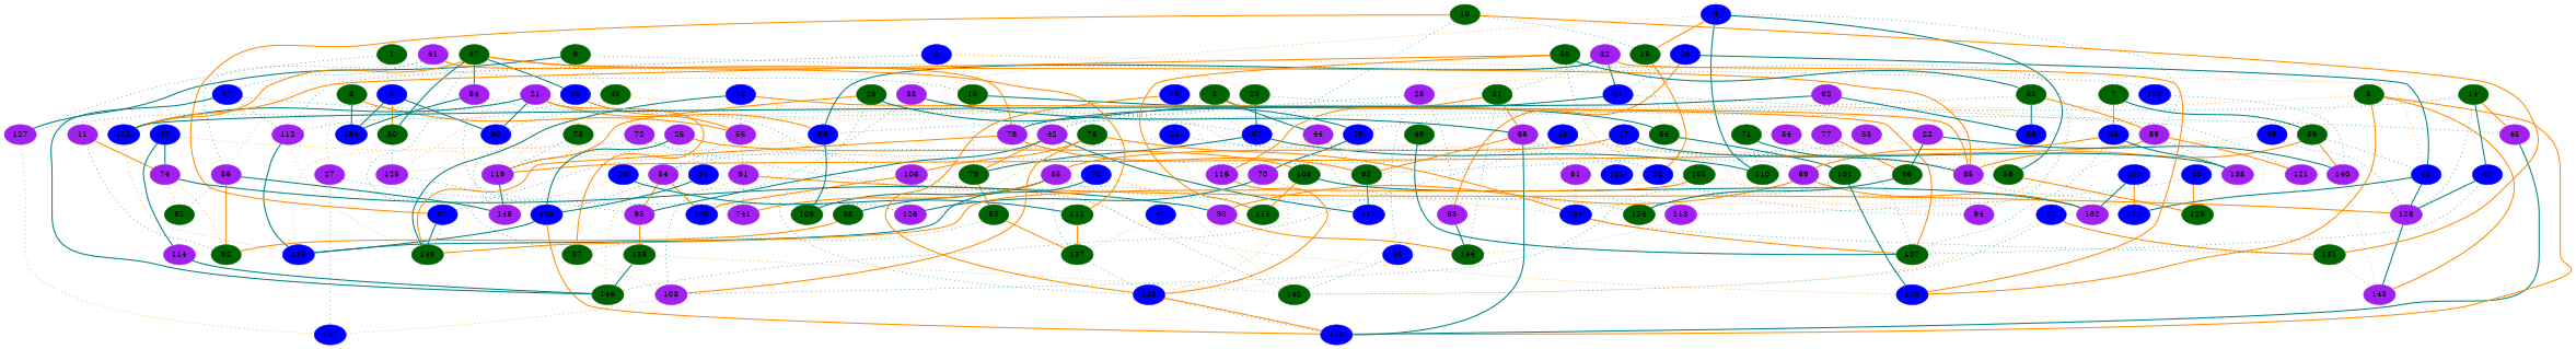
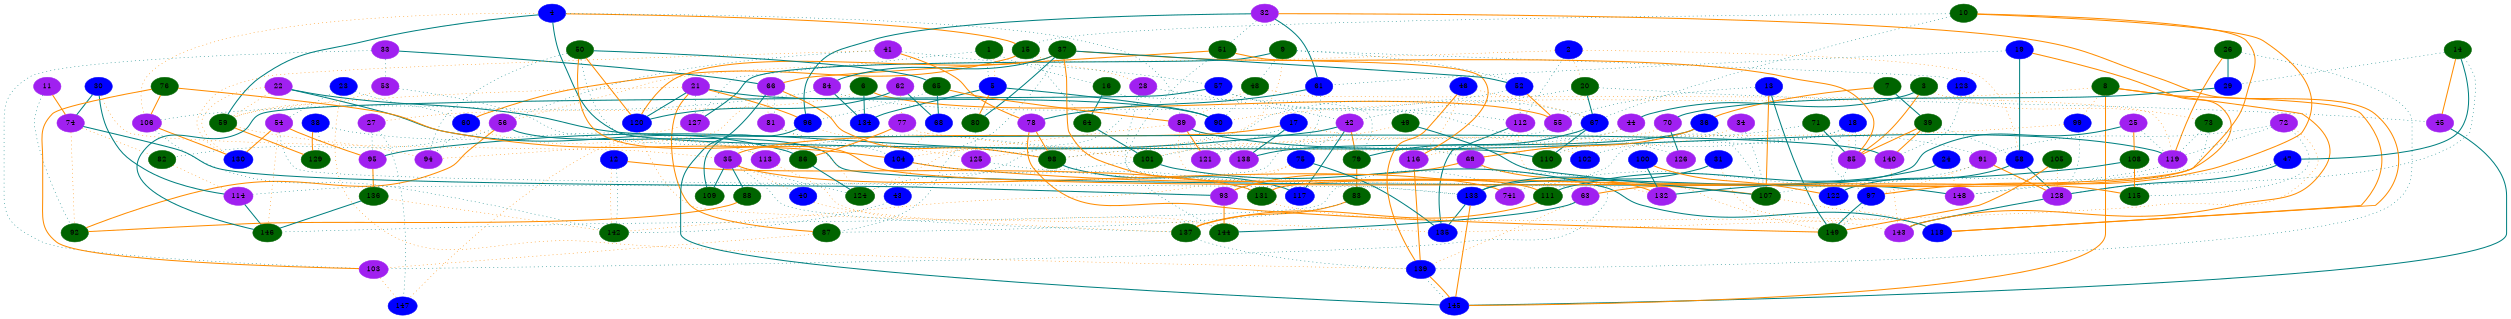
  graph {
    node [color=purple style=filled]
    edge [color=teal style=dotted]
    1 [color=darkgreen]
    5 [color=blue]
    16 [color=darkgreen]
    127
    80 [color=darkgreen]
    90 [color=blue]
    134 [color=blue]
    64 [color=darkgreen]
    79 [color=darkgreen]
    147 [color=blue]
    2 [color=blue]
    20 [color=darkgreen]
    56
    58 [color=blue]
    112
    67 [color=blue]
    45
    42
    92 [color=darkgreen]
    148
    82 [color=darkgreen]
    128
    122 [color=blue]
    149 [color=darkgreen]
    135 [color=blue]
    3 [color=darkgreen]
    44
    73 [color=darkgreen]
    85
    98 [color=darkgreen]
    116
    119
    4 [color=blue]
    15 [color=darkgreen]
    59 [color=darkgreen]
    89
    106
    110 [color=darkgreen]
    28
    60 [color=blue]
    129 [color=darkgreen]
    94
    138
    124 [color=darkgreen]
    121
    132
    142 [color=darkgreen]
    130 [color=blue]
    125
    6 [color=darkgreen]
    27
    55
    95
    114
    91
    7 [color=darkgreen]
    36 [color=blue]
    39 [color=darkgreen]
    107 [color=darkgreen]
    69
    140
    8 [color=darkgreen]
    99 [color=blue]
    118 [color=blue]
    143
    145 [color=blue]
    101 [color=darkgreen]
    9 [color=darkgreen]
    48 [color=darkgreen]
    52 [color=blue]
    123 [color=blue]
    113
    133 [color=blue]
    10 [color=darkgreen]
    97 [color=blue]
    131 [color=darkgreen]
    11
    74
    93
    12 [color=blue]
    13 [color=blue]
    14 [color=darkgreen]
    29 [color=blue]
    47 [color=blue]
    70
    63
    43 [color=blue]
    83 [color=darkgreen]
    17 [color=blue]
    35
    102 [color=blue]
    40 [color=blue]
    88 [color=darkgreen]
    109 [color=darkgreen]
    137 [color=darkgreen]
    n96 [label=741]
    18 [color=blue]
    146 [color=darkgreen]
    19 [color=blue]
    61 [color=blue]
    78
    139 [color=blue]
    144 [color=darkgreen]
    75 [color=blue]
    117 [color=blue]
    21
    87 [color=darkgreen]
    96 [color=blue]
    120 [color=blue]
    103
    22
    86 [color=darkgreen]
    23 [color=blue]
    54
    24 [color=blue]
    111 [color=darkgreen]
    108 [color=darkgreen]
    25
    115 [color=darkgreen]
    26 [color=darkgreen]
    136 [color=darkgreen]
    104 [color=blue]
    126
    30 [color=blue]
    31 [color=blue]
    32
    51 [color=darkgreen]
    66
    33
    53
    81
    34
    37 [color=darkgreen]
    84
    38 [color=blue]
    41
    57 [color=blue]
    46 [color=blue]
    49 [color=darkgreen]
    50 [color=darkgreen]
    65 [color=darkgreen]
    68 [color=blue]
    62
    77
    71 [color=darkgreen]
    72
    76 [color=darkgreen]
    100 [color=blue]
    105 [color=darkgreen]
    1 -- 5
    1 -- 5 [color=darkorange]
    1 -- 16
    1 -- 127
    5 -- 80 [color=darkorange style=bold]
    5 -- 90 [style=bold]
    5 -- 134 [style=bold]
    16 -- 64 [style=bold]
    16 -- 79
    127 -- 147 [color=darkorange]
    80 -- 125
    64 -- 101 [style=bold]
    79 -- 83 [color=darkorange style=bold]
    2 -- 20 [color=darkorange]
    2 -- 56 [color=darkorange]
    2 -- 58 [color=darkorange]
    2 -- 112
    20 -- 67 [style=bold]
    20 -- 45
    20 -- 42
    56 -- 92 [color=darkorange style=bold]
    56 -- 148 [style=bold]
    56 -- 82
    58 -- 128 [style=bold]
    58 -- 122 [style=bold]
    112 -- 149 [color=darkorange]
    112 -- 135 [style=bold]
    67 -- 79 [style=bold]
    67 -- 110 [style=bold]
    45 -- 145 [style=bold]
    42 -- 79 [color=darkorange style=bold]
    42 -- 95 [style=bold]
    42 -- 75
    42 -- 117 [style=bold]
    82 -- 114 [color=darkorange]
    128 -- 143 [style=bold]
    3 -- 44 [style=bold]
    3 -- 73 [color=darkorange]
    3 -- 85 [color=darkorange style=bold]
    44 -- 98
    44 -- 116 [color=darkorange]
    73 -- 148
    73 -- 119
    85 -- 122
    98 -- 117 [style=bold]
    116 -- 139 [color=darkorange style=bold]
-   119 -- 148 [style=bold]
+   119 -- 148
    4 -- 15 [color=darkorange style=bold]
    4 -- 59 [style=bold]
    4 -- 89
    4 -- 106 [color=darkorange]
    4 -- 110 [style=bold]
    15 -- 64
    15 -- 28 [color=darkorange]
    15 -- 60 [color=darkorange style=bold]
    59 -- 129 [color=darkorange style=bold]
    59 -- 94 [color=darkorange]
-   89 -- 119 [color=darkorange style=bold]
+   89 -- 119 [style=bold]
    89 -- 138
    89 -- 124 [color=darkorange]
    89 -- 121 [color=darkorange style=bold]
    89 -- 132 [color=darkorange]
    106 -- 142
    106 -- 130 [color=darkorange style=bold]
    28 -- 42
    28 -- 63
    28 -- 43
    60 -- 94
    60 -- 113 [color=darkorange]
    125 -- 133
    6 -- 134 [style=bold]
    6 -- 27 [color=darkorange]
    6 -- 55 [color=darkorange style=bold]
    27 -- 147
    27 -- 95
-   55 -- 54
+   55 -- 114
    55 -- 91
    95 -- 136 [color=darkorange style=bold]
    114 -- 146 [style=bold]
    91 -- 128 [color=darkorange style=bold]
    91 -- 97 [color=darkorange]
    91 -- n96
    7 -- 36 [color=darkorange style=bold]
    7 -- 39 [style=bold]
    36 -- 138 [style=bold]
    36 -- 107
    36 -- 69 [color=darkorange style=bold]
    39 -- 58
    39 -- 85 [color=darkorange style=bold]
    39 -- 140 [color=darkorange style=bold]
    107 -- 118 [color=darkorange]
    69 -- 132 [color=darkorange style=bold]
    69 -- 93 [color=darkorange style=bold]
    69 -- 103
    140 -- 143 [color=darkorange]
    8 -- 90 [color=darkorange]
    8 -- 99 [color=darkorange]
    8 -- 118 [color=darkorange style=bold]
    8 -- 143 [color=darkorange style=bold]
    8 -- 145 [color=darkorange style=bold]
    99 -- 128
    99 -- 101 [color=darkorange]
    101 -- 124
    101 -- 118 [style=bold]
    9 -- 127 [style=bold]
    9 -- 125 [color=darkorange]
    9 -- 48
    9 -- 52
    9 -- 123
    48 -- 90
    48 -- 119 [color=darkorange]
    48 -- 89 [color=darkorange]
    52 -- 112
    52 -- 55 [color=darkorange style=bold]
    52 -- 113
    123 -- 140
    113 -- 144 [color=darkorange]
    133 -- 135 [style=bold]
    133 -- 145 [color=darkorange style=bold]
    10 -- 67
    10 -- 15
    10 -- 97 [color=darkorange style=bold]
    10 -- 131 [color=darkorange style=bold]
    97 -- 149 [style=bold]
    97 -- 149
    131 -- 143 [color=darkorange]
    11 -- 92
    11 -- 74 [color=darkorange style=bold]
    74 -- 92 [color=darkorange]
    74 -- 82 [color=darkorange]
    74 -- 93 [style=bold]
    93 -- 144 [color=darkorange style=bold]
    12 -- 142 [color=darkorange]
    12 -- 142
    12 -- 131 [color=darkorange style=bold]
    13 -- 149 [style=bold]
    13 -- 55
    13 -- 107 [color=darkorange style=bold]
    14 -- 45 [color=darkorange style=bold]
    14 -- 128
    14 -- 29
    14 -- 47 [style=bold]
    29 -- 70 [style=bold]
    47 -- 128 [style=bold]
    47 -- 107
    70 -- 104 [color=darkorange]
    70 -- 126 [style=bold]
    63 -- 139 [color=darkorange]
    63 -- 144 [style=bold]
    43 -- 142
    83 -- 137 [color=darkorange style=bold]
    83 -- 87
    17 -- 138 [style=bold]
    17 -- 101
    17 -- 35 [color=darkorange style=bold]
    17 -- 102 [color=darkorange]
    35 -- 124
    35 -- 40 [color=darkorange]
    35 -- 88 [style=bold]
    35 -- 109 [style=bold]
    35 -- 137
    35 -- n96 [color=darkorange style=bold]
    40 -- 137 [color=darkorange]
    88 -- 92 [color=darkorange style=bold]
    137 -- 139
    18 -- 85 [color=darkorange]
    18 -- 85
    18 -- 97
    18 -- 102
    18 -- 146
    19 -- 58 [style=bold]
    19 -- 63 [color=darkorange style=bold]
    19 -- 61
    61 -- 121
    61 -- 78 [style=bold]
    78 -- 149 [color=darkorange style=bold]
    78 -- 98 [color=darkorange style=bold]
    139 -- 145
    139 -- 145 [color=darkorange style=bold]
    75 -- 135 [style=bold]
    75 -- 142 [color=darkorange]
    75 -- 93 [color=darkorange]
    21 -- 127
    21 -- 90 [style=bold]
    21 -- 59 [color=darkorange]
    21 -- 87 [color=darkorange style=bold]
    21 -- 96 [color=darkorange style=bold]
    21 -- 120 [style=bold]
    87 -- 103 [color=darkorange]
    96 -- 125 [color=darkorange]
    96 -- 109 [style=bold]
    120 -- 135 [color=darkorange]
    103 -- 147 [color=darkorange]
    22 -- 59 [color=darkorange]
    22 -- 130 [color=darkorange]
    22 -- 140 [style=bold]
    22 -- 86 [style=bold]
    86 -- 124 [style=bold]
    23 -- 60
    23 -- 139 [color=darkorange]
    23 -- 54
    54 -- 130 [color=darkorange style=bold]
    54 -- 95 [color=darkorange style=bold]
    54 -- 133
    54 -- 146 [color=darkorange]
    24 -- 148 [color=darkorange]
    24 -- 111 [style=bold]
    111 -- 137 [color=darkorange style=bold]
    108 -- 132 [style=bold]
    108 -- 115 [color=darkorange style=bold]
    25 -- 119
    25 -- 133 [style=bold]
    25 -- 108 [color=darkorange style=bold]
    26 -- 119 [color=darkorange style=bold]
    26 -- 29 [style=bold]
    26 -- 139
    136 -- 142 [color=darkorange]
    136 -- 146 [style=bold]
    104 -- 107 [color=darkorange style=bold]
    104 -- 131
    30 -- 114 [style=bold]
    30 -- 74 [style=bold]
    30 -- 35 [color=darkorange]
    31 -- 118 [color=darkorange]
    31 -- 133 [style=bold]
    32 -- 118 [color=darkorange style=bold]
    32 -- 61 [style=bold]
    32 -- 96 [style=bold]
    32 -- 51
    51 -- 116 [color=darkorange style=bold]
    51 -- 144
    51 -- 66 [color=darkorange style=bold]
    66 -- 98 [color=darkorange style=bold]
    66 -- 94 [color=darkorange]
    66 -- 145 [style=bold]
    66 -- 81 [color=darkorange]
    66 -- 81
    33 -- 103
    33 -- 66 [style=bold]
+   33 -- 53
    53 -- 98
    53 -- 59 [color=darkorange]
    81 -- 124 [color=darkorange]
    81 -- 104
    34 -- 107
    34 -- 69 [color=darkorange]
    37 -- 80 [style=bold]
    37 -- 85 [color=darkorange style=bold]
    37 -- 52 [style=bold]
    37 -- 87
    37 -- 120 [color=darkorange style=bold]
    37 -- 111 [color=darkorange style=bold]
    37 -- 84 [style=bold]
    84 -- 134 [style=bold]
    84 -- 106
    84 -- 126
    38 -- 129 [color=darkorange style=bold]
    38 -- 129
    38 -- 113
    41 -- 56
    41 -- 130 [color=darkorange]
    41 -- 78 [color=darkorange style=bold]
    41 -- 57
    57 -- 112
    57 -- 67
    57 -- 146 [style=bold]
    46 -- 67 [color=darkorange]
    46 -- 116 [color=darkorange]
    46 -- 139 [color=darkorange style=bold]
    49 -- 98 [color=darkorange]
    49 -- 107 [style=bold]
    50 -- 94
    50 -- 69
    50 -- 120 [color=darkorange style=bold]
    50 -- 115 [color=darkorange style=bold]
    50 -- 65 [style=bold]
    65 -- 89 [color=darkorange style=bold]
    65 -- 96
    65 -- 68 [style=bold]
    68 -- 104 [color=darkorange]
    62 -- 120 [style=bold]
    62 -- 68 [style=bold]
    62 -- 77 [color=darkorange]
    77 -- 101 [color=darkorange]
    77 -- 86 [color=darkorange style=bold]
    71 -- 85 [style=bold]
    71 -- 110
    72 -- 135 [color=darkorange]
    72 -- 119
    72 -- 91
    72 -- 115
    76 -- 106 [color=darkorange style=bold]
    76 -- 103 [color=darkorange style=bold]
    76 -- 104 [color=darkorange style=bold]
    100 -- 122 [color=darkorange style=bold]
    100 -- 132 [style=bold]
    105 -- 128 [color=darkorange]
    105 -- 149 [color=darkorange style=bold]
  }
